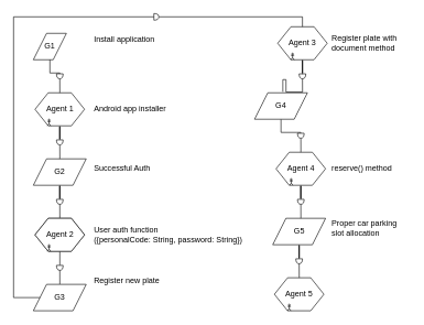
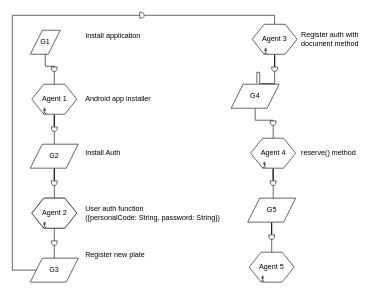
  <mxCell id="0" />
  <mxCell id="1" parent="0" />
  <mxCell id="2" style="edgeStyle=orthogonalEdgeStyle;rounded=0;orthogonalLoop=1;jettySize=auto;html=1;endArrow=none;endFill=0;entryX=-0.019;entryY=0.5;entryDx=0;entryDy=0;entryPerimeter=0;" edge="1" parent="1" source="3" target="12"><mxGeometry relative="1" as="geometry"><mxPoint x="90" y="210" as="targetPoint" /></mxGeometry></mxCell>
  <mxCell id="3" value="Agent 1" style="shape=hexagon;perimeter=hexagonPerimeter2;whiteSpace=wrap;html=1;fixedSize=1;" vertex="1" parent="1"><mxGeometry x="52.5" y="140" width="75" height="50" as="geometry" /></mxCell>
  <mxCell id="4" value="G1" style="shape=parallelogram;perimeter=parallelogramPerimeter;whiteSpace=wrap;html=1;fixedSize=1;" vertex="1" parent="1"><mxGeometry x="50" y="50" width="50" height="40" as="geometry" /></mxCell>
  <mxCell id="5" style="edgeStyle=orthogonalEdgeStyle;rounded=0;orthogonalLoop=1;jettySize=auto;html=1;entryX=0.5;entryY=0;entryDx=0;entryDy=0;endArrow=none;endFill=0;" edge="1" parent="1" source="6" target="3"><mxGeometry relative="1" as="geometry" /></mxCell>
  <mxCell id="6" value="" style="shape=or;whiteSpace=wrap;html=1;rotation=90;" vertex="1" parent="1"><mxGeometry x="86.25" y="110" width="7.5" height="10" as="geometry" /></mxCell>
  <mxCell id="7" style="edgeStyle=orthogonalEdgeStyle;rounded=0;orthogonalLoop=1;jettySize=auto;html=1;entryX=0;entryY=0.5;entryDx=0;entryDy=0;entryPerimeter=0;endArrow=none;endFill=0;" edge="1" parent="1" source="4" target="6"><mxGeometry relative="1" as="geometry" /></mxCell>
  <mxCell id="8" value="Install application" style="text;html=1;align=left;verticalAlign=middle;whiteSpace=wrap;rounded=0;" vertex="1" parent="1"><mxGeometry x="140" y="45" width="100" height="30" as="geometry" /></mxCell>
  <mxCell id="9" value="Android app installer" style="text;html=1;align=left;verticalAlign=middle;whiteSpace=wrap;rounded=0;" vertex="1" parent="1"><mxGeometry x="140" y="150" width="120" height="30" as="geometry" /></mxCell>
  <mxCell id="10" value="G2" style="shape=parallelogram;perimeter=parallelogramPerimeter;whiteSpace=wrap;html=1;fixedSize=1;" vertex="1" parent="1"><mxGeometry x="50" y="240" width="80" height="40" as="geometry" /></mxCell>
  <mxCell id="11" style="edgeStyle=orthogonalEdgeStyle;rounded=0;orthogonalLoop=1;jettySize=auto;html=1;entryX=0.5;entryY=0;entryDx=0;entryDy=0;endArrow=none;endFill=0;" edge="1" parent="1" source="12" target="10"><mxGeometry relative="1" as="geometry" /></mxCell>
  <mxCell id="12" value="" style="shape=or;whiteSpace=wrap;html=1;rotation=90;" vertex="1" parent="1"><mxGeometry x="86.25" y="210" width="7.5" height="10" as="geometry" /></mxCell>
- <mxCell id="13" value="Successful Auth" style="text;html=1;align=left;verticalAlign=middle;whiteSpace=wrap;rounded=0;" vertex="1" parent="1"><mxGeometry x="140" y="240" width="120" height="30" as="geometry" /></mxCell>
+ <mxCell id="13" value="Install Auth" style="text;html=1;align=left;verticalAlign=middle;whiteSpace=wrap;rounded=0;" vertex="1" parent="1"><mxGeometry x="140" y="240" width="120" height="30" as="geometry" /></mxCell>
  <mxCell id="14" value="Agent 1" style="shape=hexagon;perimeter=hexagonPerimeter2;whiteSpace=wrap;html=1;fixedSize=1;" vertex="1" parent="1"><mxGeometry x="52.5" y="330" width="75" height="50" as="geometry" /></mxCell>
  <mxCell id="15" value="" style="shape=or;whiteSpace=wrap;html=1;rotation=90;" vertex="1" parent="1"><mxGeometry x="86.25" y="300" width="7.5" height="10" as="geometry" /></mxCell>
  <mxCell id="16" style="edgeStyle=orthogonalEdgeStyle;rounded=0;orthogonalLoop=1;jettySize=auto;html=1;entryX=0;entryY=0.5;entryDx=0;entryDy=0;entryPerimeter=0;endArrow=none;endFill=0;" edge="1" parent="1" source="10" target="15"><mxGeometry relative="1" as="geometry" /></mxCell>
  <mxCell id="17" style="edgeStyle=orthogonalEdgeStyle;rounded=0;orthogonalLoop=1;jettySize=auto;html=1;entryX=0.501;entryY=-0.044;entryDx=0;entryDy=0;entryPerimeter=0;endArrow=none;endFill=0;" edge="1" parent="1" source="15" target="14"><mxGeometry relative="1" as="geometry" /></mxCell>
  <mxCell id="18" style="edgeStyle=orthogonalEdgeStyle;rounded=0;orthogonalLoop=1;jettySize=auto;html=1;endArrow=none;endFill=0;entryX=-0.045;entryY=0.494;entryDx=0;entryDy=0;entryPerimeter=0;" edge="1" parent="1" source="19" target="25"><mxGeometry relative="1" as="geometry"><mxPoint x="90" y="400" as="targetPoint" /><Array as="points"><mxPoint x="90" y="401" /></Array></mxGeometry></mxCell>
  <mxCell id="19" value="Agent 2" style="shape=hexagon;perimeter=hexagonPerimeter2;whiteSpace=wrap;html=1;fixedSize=1;" vertex="1" parent="1"><mxGeometry x="52.5" y="330" width="75" height="50" as="geometry" /></mxCell>
  <mxCell id="20" value="User auth function&lt;br&gt;({personalCode: String, password: String})" style="text;html=1;align=left;verticalAlign=middle;whiteSpace=wrap;rounded=0;" vertex="1" parent="1"><mxGeometry x="140" y="340" width="230" height="30" as="geometry" /></mxCell>
  <mxCell id="21" value="" style="shape=umlActor;verticalLabelPosition=bottom;verticalAlign=top;html=1;outlineConnect=0;" vertex="1" parent="1"><mxGeometry x="71.25" y="370" width="5" height="10" as="geometry" /></mxCell>
  <mxCell id="22" value="" style="shape=umlActor;verticalLabelPosition=bottom;verticalAlign=top;html=1;outlineConnect=0;" vertex="1" parent="1"><mxGeometry x="71.25" y="180" width="5" height="10" as="geometry" /></mxCell>
  <mxCell id="23" value="G3" style="shape=parallelogram;perimeter=parallelogramPerimeter;whiteSpace=wrap;html=1;fixedSize=1;" vertex="1" parent="1"><mxGeometry x="50" y="430" width="80" height="40" as="geometry" /></mxCell>
  <mxCell id="24" value="Register new plate" style="text;html=1;align=left;verticalAlign=middle;whiteSpace=wrap;rounded=0;" vertex="1" parent="1"><mxGeometry x="140" y="410" width="110" height="30" as="geometry" /></mxCell>
  <mxCell id="25" value="" style="shape=or;whiteSpace=wrap;html=1;rotation=90;" vertex="1" parent="1"><mxGeometry x="86.25" y="400" width="7.5" height="10" as="geometry" /></mxCell>
  <mxCell id="26" style="edgeStyle=orthogonalEdgeStyle;rounded=0;orthogonalLoop=1;jettySize=auto;html=1;entryX=0.501;entryY=-0.005;entryDx=0;entryDy=0;entryPerimeter=0;endArrow=none;endFill=0;" edge="1" parent="1" source="25" target="23"><mxGeometry relative="1" as="geometry" /></mxCell>
  <mxCell id="27" value="Agent 3" style="shape=hexagon;perimeter=hexagonPerimeter2;whiteSpace=wrap;html=1;fixedSize=1;" vertex="1" parent="1"><mxGeometry x="420" y="40" width="75" height="50" as="geometry" /></mxCell>
- <mxCell id="28" value="Register plate with&lt;br&gt;document method" style="text;html=1;align=left;verticalAlign=middle;whiteSpace=wrap;rounded=0;" vertex="1" parent="1"><mxGeometry x="500" y="50" width="120" height="30" as="geometry" /></mxCell>
+ <mxCell id="28" value="Register auth with&lt;br&gt;document method" style="text;html=1;align=left;verticalAlign=middle;whiteSpace=wrap;rounded=0;" vertex="1" parent="1"><mxGeometry x="500" y="50" width="120" height="30" as="geometry" /></mxCell>
  <mxCell id="29" style="edgeStyle=orthogonalEdgeStyle;rounded=0;orthogonalLoop=1;jettySize=auto;html=1;entryX=0.5;entryY=0;entryDx=0;entryDy=0;endArrow=none;endFill=0;" edge="1" parent="1" source="30" target="27"><mxGeometry relative="1" as="geometry"><Array as="points"><mxPoint x="458" y="25" /></Array></mxGeometry></mxCell>
  <mxCell id="30" value="" style="shape=or;whiteSpace=wrap;html=1;rotation=0;" vertex="1" parent="1"><mxGeometry x="232.5" y="20" width="7.5" height="10" as="geometry" /></mxCell>
  <mxCell id="31" style="edgeStyle=orthogonalEdgeStyle;rounded=0;orthogonalLoop=1;jettySize=auto;html=1;exitX=0;exitY=0.5;exitDx=0;exitDy=0;entryX=0;entryY=0.5;entryDx=0;entryDy=0;entryPerimeter=0;endArrow=none;endFill=0;" edge="1" parent="1" source="23" target="30"><mxGeometry relative="1" as="geometry"><Array as="points"><mxPoint x="20" y="450" /><mxPoint x="20" y="25" /></Array></mxGeometry></mxCell>
  <mxCell id="32" style="edgeStyle=orthogonalEdgeStyle;rounded=0;orthogonalLoop=1;jettySize=auto;html=1;endArrow=none;endFill=0;entryX=-0.023;entryY=0.506;entryDx=0;entryDy=0;entryPerimeter=0;" edge="1" parent="1" source="33" target="39"><mxGeometry relative="1" as="geometry"><mxPoint x="455" y="200" as="targetPoint" /></mxGeometry></mxCell>
  <mxCell id="33" value="G4" style="shape=parallelogram;perimeter=parallelogramPerimeter;whiteSpace=wrap;html=1;fixedSize=1;" vertex="1" parent="1"><mxGeometry x="385" y="140" width="80" height="40" as="geometry" /></mxCell>
  <mxCell id="34" value="" style="shape=or;whiteSpace=wrap;html=1;rotation=90;" vertex="1" parent="1"><mxGeometry x="453.75" y="110" width="7.5" height="10" as="geometry" /></mxCell>
  <mxCell id="35" style="edgeStyle=orthogonalEdgeStyle;rounded=0;orthogonalLoop=1;jettySize=auto;html=1;endArrow=none;endFill=0;entryX=0.068;entryY=0.499;entryDx=0;entryDy=0;entryPerimeter=0;" edge="1" parent="1" source="27" target="34"><mxGeometry relative="1" as="geometry"><mxPoint x="460" y="110" as="targetPoint" /></mxGeometry></mxCell>
  <mxCell id="36" style="edgeStyle=orthogonalEdgeStyle;rounded=0;orthogonalLoop=1;jettySize=auto;html=1;entryX=0.535;entryY=-0.037;entryDx=0;entryDy=0;entryPerimeter=0;endArrow=none;endFill=0;" edge="1" parent="1" source="34" target="33"><mxGeometry relative="1" as="geometry" /></mxCell>
  <mxCell id="37" value="Agent 4" style="shape=hexagon;perimeter=hexagonPerimeter2;whiteSpace=wrap;html=1;fixedSize=1;" vertex="1" parent="1"><mxGeometry x="417.5" y="230" width="75" height="50" as="geometry" /></mxCell>
  <mxCell id="38" style="edgeStyle=orthogonalEdgeStyle;rounded=0;orthogonalLoop=1;jettySize=auto;html=1;entryX=0.5;entryY=0;entryDx=0;entryDy=0;endArrow=none;endFill=0;" edge="1" parent="1" source="39" target="37"><mxGeometry relative="1" as="geometry" /></mxCell>
  <mxCell id="39" value="" style="shape=or;whiteSpace=wrap;html=1;rotation=90;" vertex="1" parent="1"><mxGeometry x="451.25" y="200" width="7.5" height="10" as="geometry" /></mxCell>
  <mxCell id="40" value="reserve() method" style="text;html=1;align=left;verticalAlign=middle;whiteSpace=wrap;rounded=0;" vertex="1" parent="1"><mxGeometry x="500" y="240" width="120" height="30" as="geometry" /></mxCell>
  <mxCell id="41" value="G5" style="shape=parallelogram;perimeter=parallelogramPerimeter;whiteSpace=wrap;html=1;fixedSize=1;" vertex="1" parent="1"><mxGeometry x="412.5" y="330" width="80" height="40" as="geometry" /></mxCell>
  <mxCell id="42" value="" style="shape=or;whiteSpace=wrap;html=1;rotation=90;" vertex="1" parent="1"><mxGeometry x="451.25" y="300" width="7.5" height="10" as="geometry" /></mxCell>
  <mxCell id="43" style="edgeStyle=orthogonalEdgeStyle;rounded=0;orthogonalLoop=1;jettySize=auto;html=1;entryX=0;entryY=0.5;entryDx=0;entryDy=0;entryPerimeter=0;endArrow=none;endFill=0;" edge="1" parent="1" source="37" target="42"><mxGeometry relative="1" as="geometry" /></mxCell>
  <mxCell id="44" style="edgeStyle=orthogonalEdgeStyle;rounded=0;orthogonalLoop=1;jettySize=auto;html=1;entryX=0.531;entryY=0;entryDx=0;entryDy=0;entryPerimeter=0;endArrow=none;endFill=0;" edge="1" parent="1" source="42" target="41"><mxGeometry relative="1" as="geometry" /></mxCell>
  <mxCell id="45" value="Agent 5" style="shape=hexagon;perimeter=hexagonPerimeter2;whiteSpace=wrap;html=1;fixedSize=1;" vertex="1" parent="1"><mxGeometry x="415" y="420" width="75" height="50" as="geometry" /></mxCell>
  <mxCell id="46" value="" style="shape=umlActor;verticalLabelPosition=bottom;verticalAlign=top;html=1;outlineConnect=0;" vertex="1" parent="1"><mxGeometry x="440" y="80" width="5" height="10" as="geometry" /></mxCell>
  <mxCell id="47" value="" style="shape=umlActor;verticalLabelPosition=bottom;verticalAlign=top;html=1;outlineConnect=0;" vertex="1" parent="1"><mxGeometry x="438" y="270" width="5" height="10" as="geometry" /></mxCell>
  <mxCell id="48" value="" style="shape=umlActor;verticalLabelPosition=bottom;verticalAlign=top;html=1;outlineConnect=0;" vertex="1" parent="1"><mxGeometry x="435" y="460" width="5" height="10" as="geometry" /></mxCell>
  <mxCell id="49" value="" style="shape=or;whiteSpace=wrap;html=1;rotation=90;" vertex="1" parent="1"><mxGeometry x="448.75" y="390" width="7.5" height="10" as="geometry" /></mxCell>
  <mxCell id="50" style="edgeStyle=orthogonalEdgeStyle;rounded=0;orthogonalLoop=1;jettySize=auto;html=1;entryX=0;entryY=0.5;entryDx=0;entryDy=0;entryPerimeter=0;endArrow=none;endFill=0;" edge="1" parent="1" source="41" target="49"><mxGeometry relative="1" as="geometry" /></mxCell>
  <mxCell id="51" style="edgeStyle=orthogonalEdgeStyle;rounded=0;orthogonalLoop=1;jettySize=auto;html=1;entryX=0.5;entryY=0;entryDx=0;entryDy=0;endArrow=none;endFill=0;" edge="1" parent="1" source="49" target="45"><mxGeometry relative="1" as="geometry" /></mxCell>
- <mxCell id="52" value="Proper car parking slot allocation" style="text;html=1;align=left;verticalAlign=middle;whiteSpace=wrap;rounded=0;" vertex="1" parent="1"><mxGeometry x="500" y="330" width="120" height="30" as="geometry" /></mxCell>
